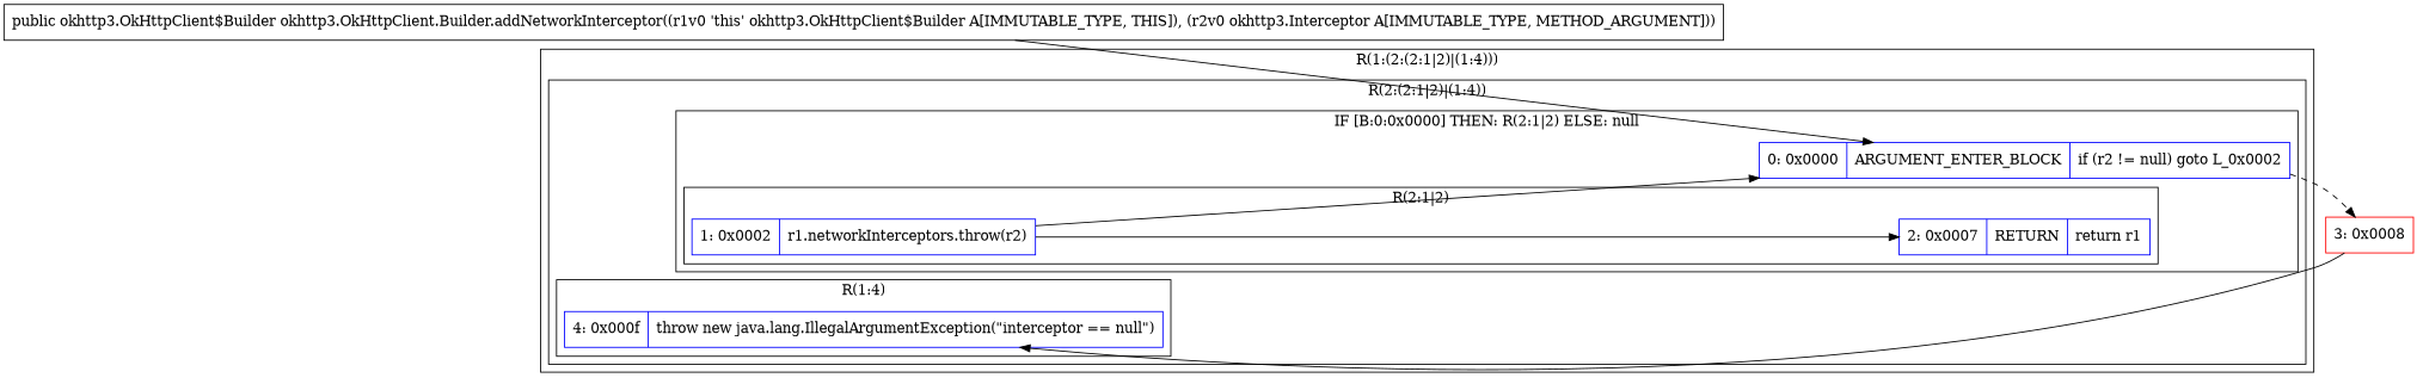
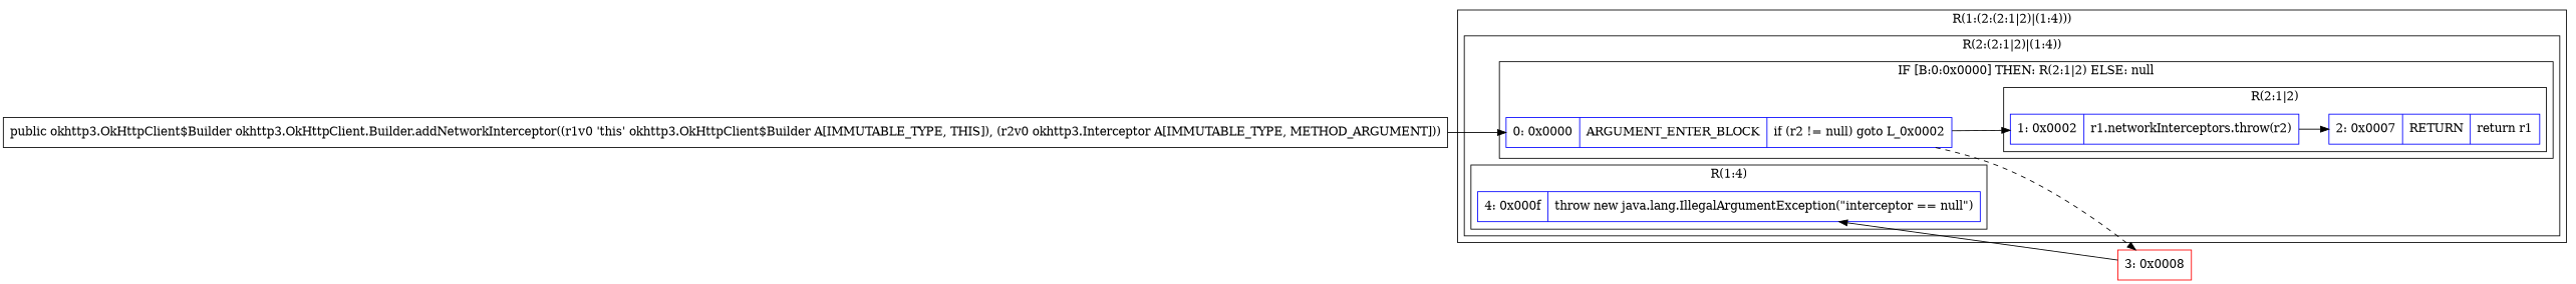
  digraph {
    rankdir=LR
    node [color=blue shape=record]
    n1 [label="{1\:\ 0x0002|r1.networkInterceptors.throw(r2)\l}"]
    n2 [label="{2\:\ 0x0007|RETURN\l|return r1\l}"]
    n3 [label="{0\:\ 0x0000|ARGUMENT_ENTER_BLOCK\l|if (r2 != null) goto L_0x0002\l}"]
    n4 [label="{4\:\ 0x000f|throw new java.lang.IllegalArgumentException(\"interceptor == null\")\l}"]
    n5 [color=red label="{3\:\ 0x0008}"]
    n6 [label="{public okhttp3.OkHttpClient$Builder okhttp3.OkHttpClient.Builder.addNetworkInterceptor((r1v0 'this' okhttp3.OkHttpClient$Builder A[IMMUTABLE_TYPE, THIS]), (r2v0 okhttp3.Interceptor A[IMMUTABLE_TYPE, METHOD_ARGUMENT])) }" color=""]
    subgraph cluster_1 {
      label="R(1:(2:(2:1|2)|(1:4)))"
      subgraph cluster_2 {
        label="R(2:(2:1|2)|(1:4))"
        subgraph cluster_3 {
          label="IF [B:0:0x0000] THEN: R(2:1|2) ELSE: null"
          n3
          subgraph cluster_4 {
            label="R(2:1|2)"
            n1
            n2
          }
        }
        subgraph cluster_5 {
          label="R(1:4)"
          n4
        }
      }
    }
    n1 -> n2
-   n1 -> n3
+   n3 -> n1
    n3 -> n5 [style=dashed]
    n5 -> n4
    n6 -> n3
  }
